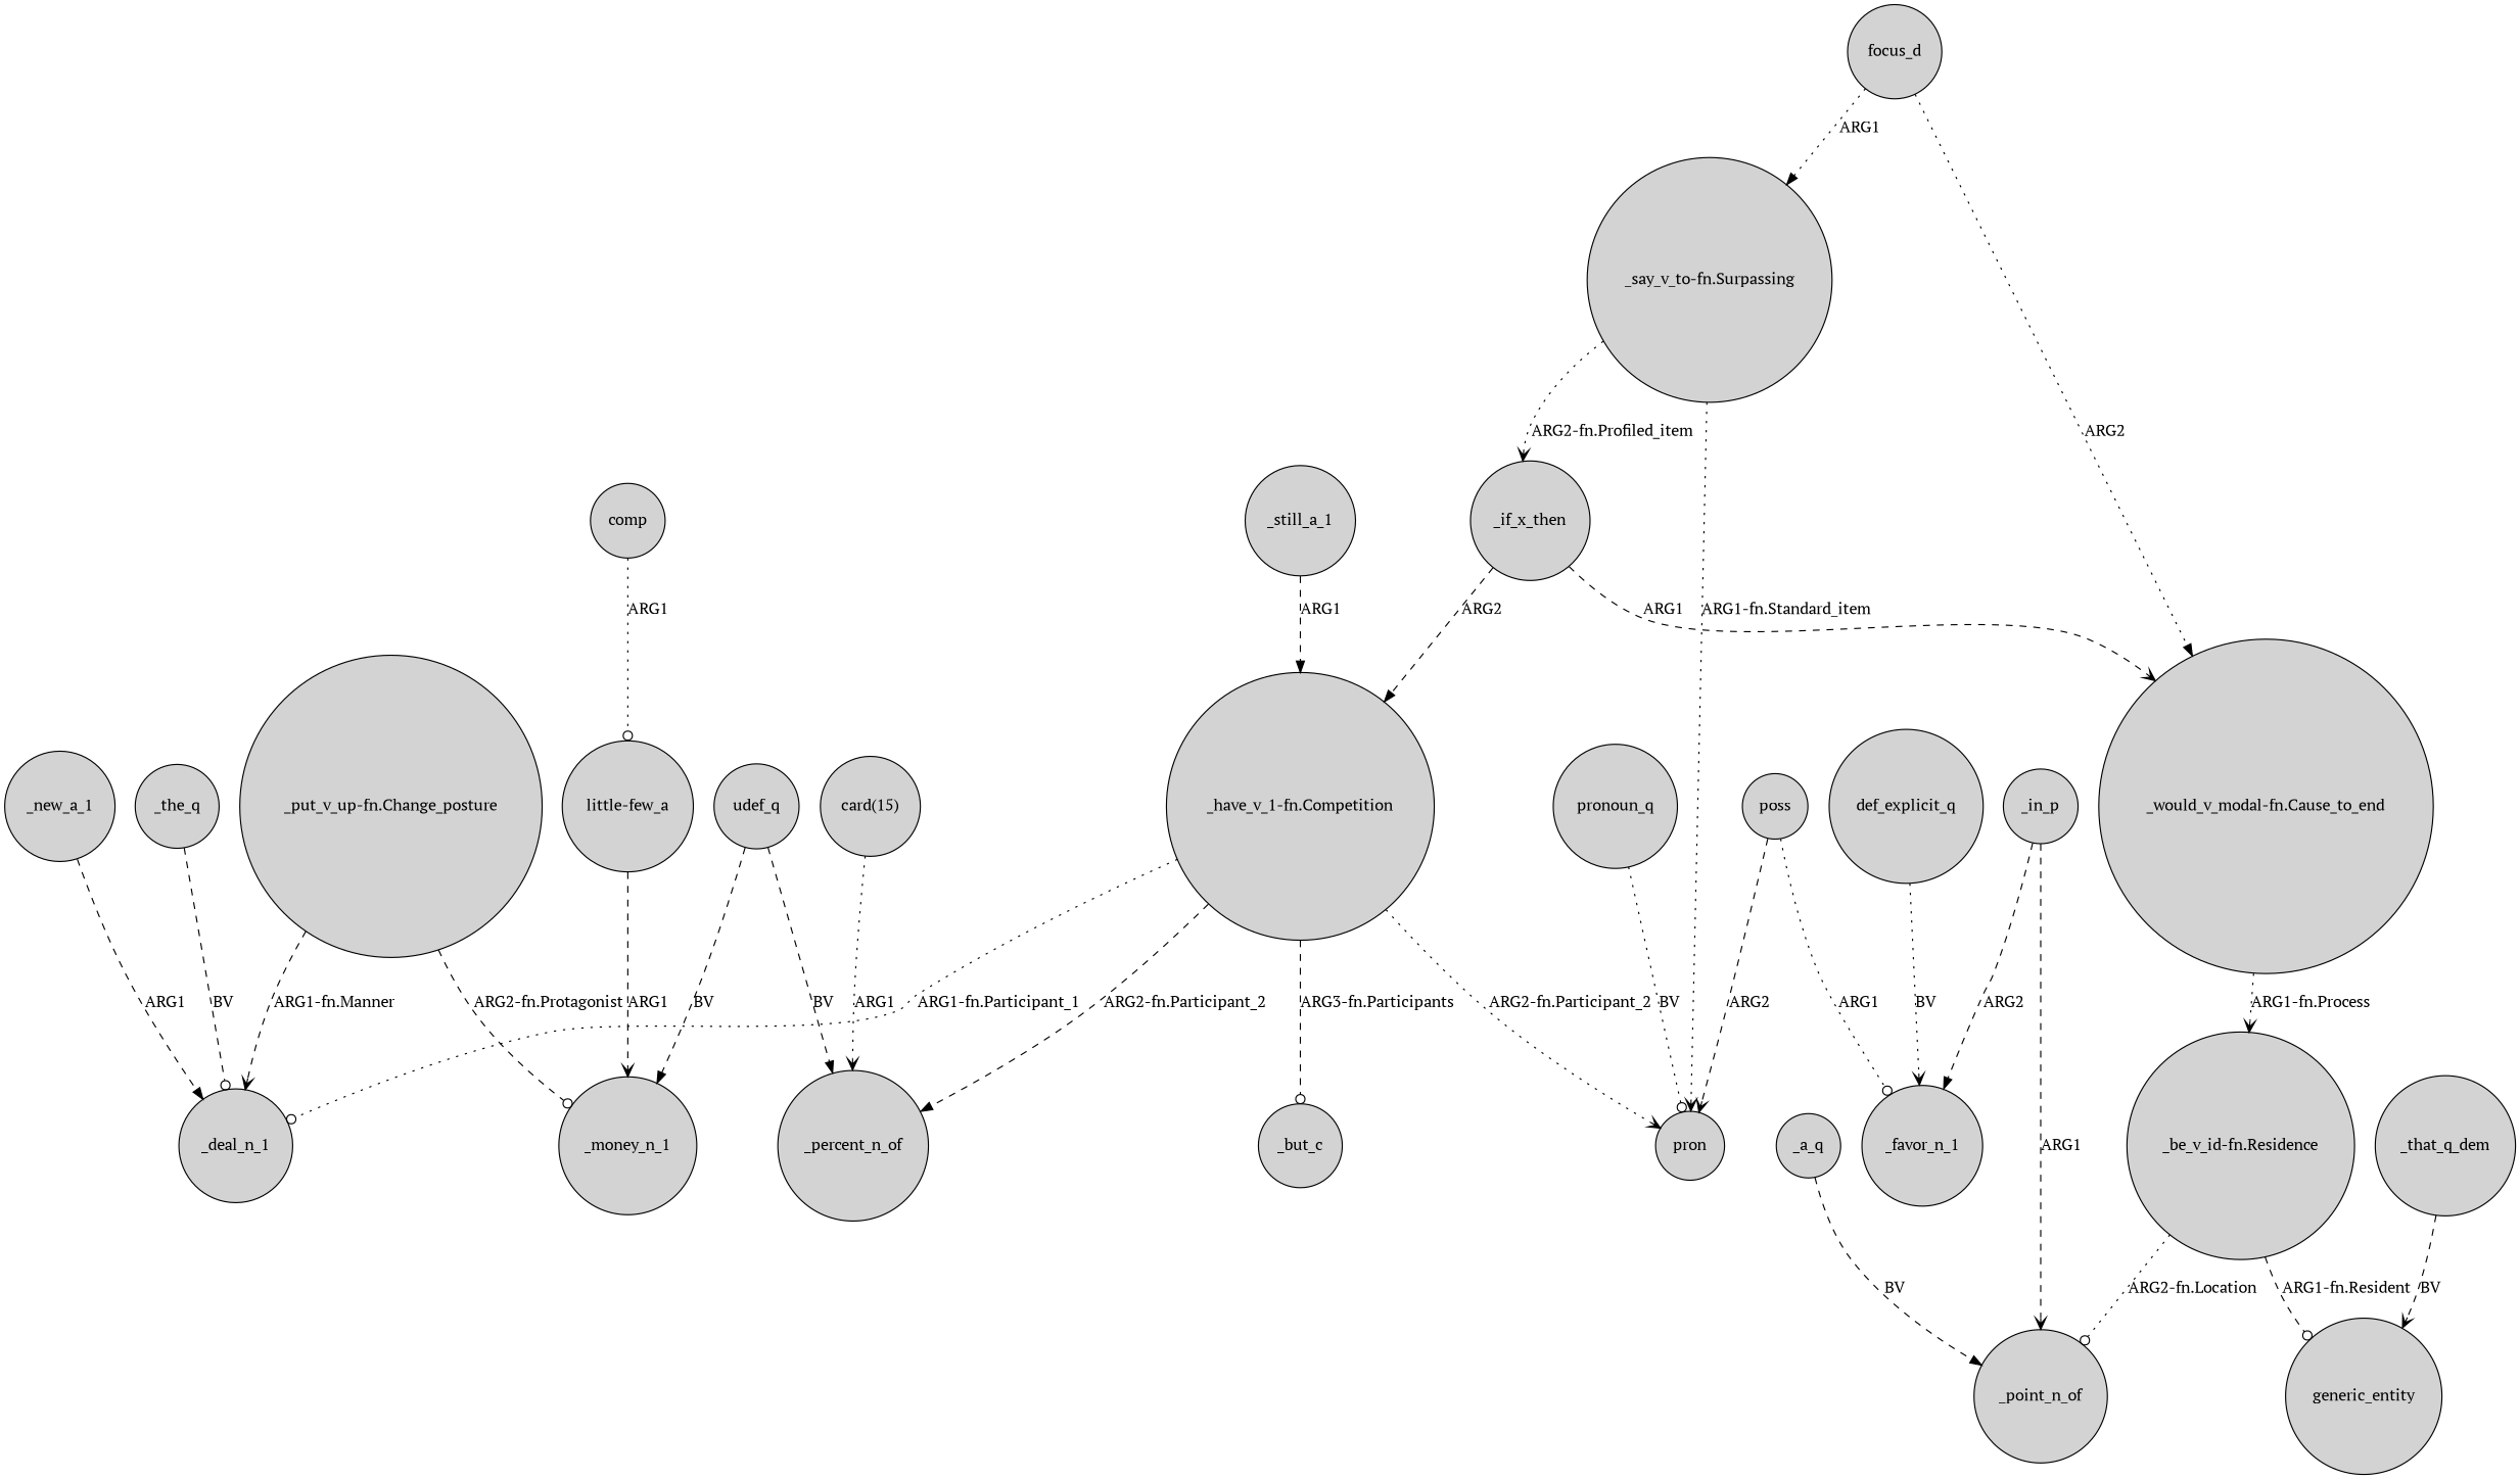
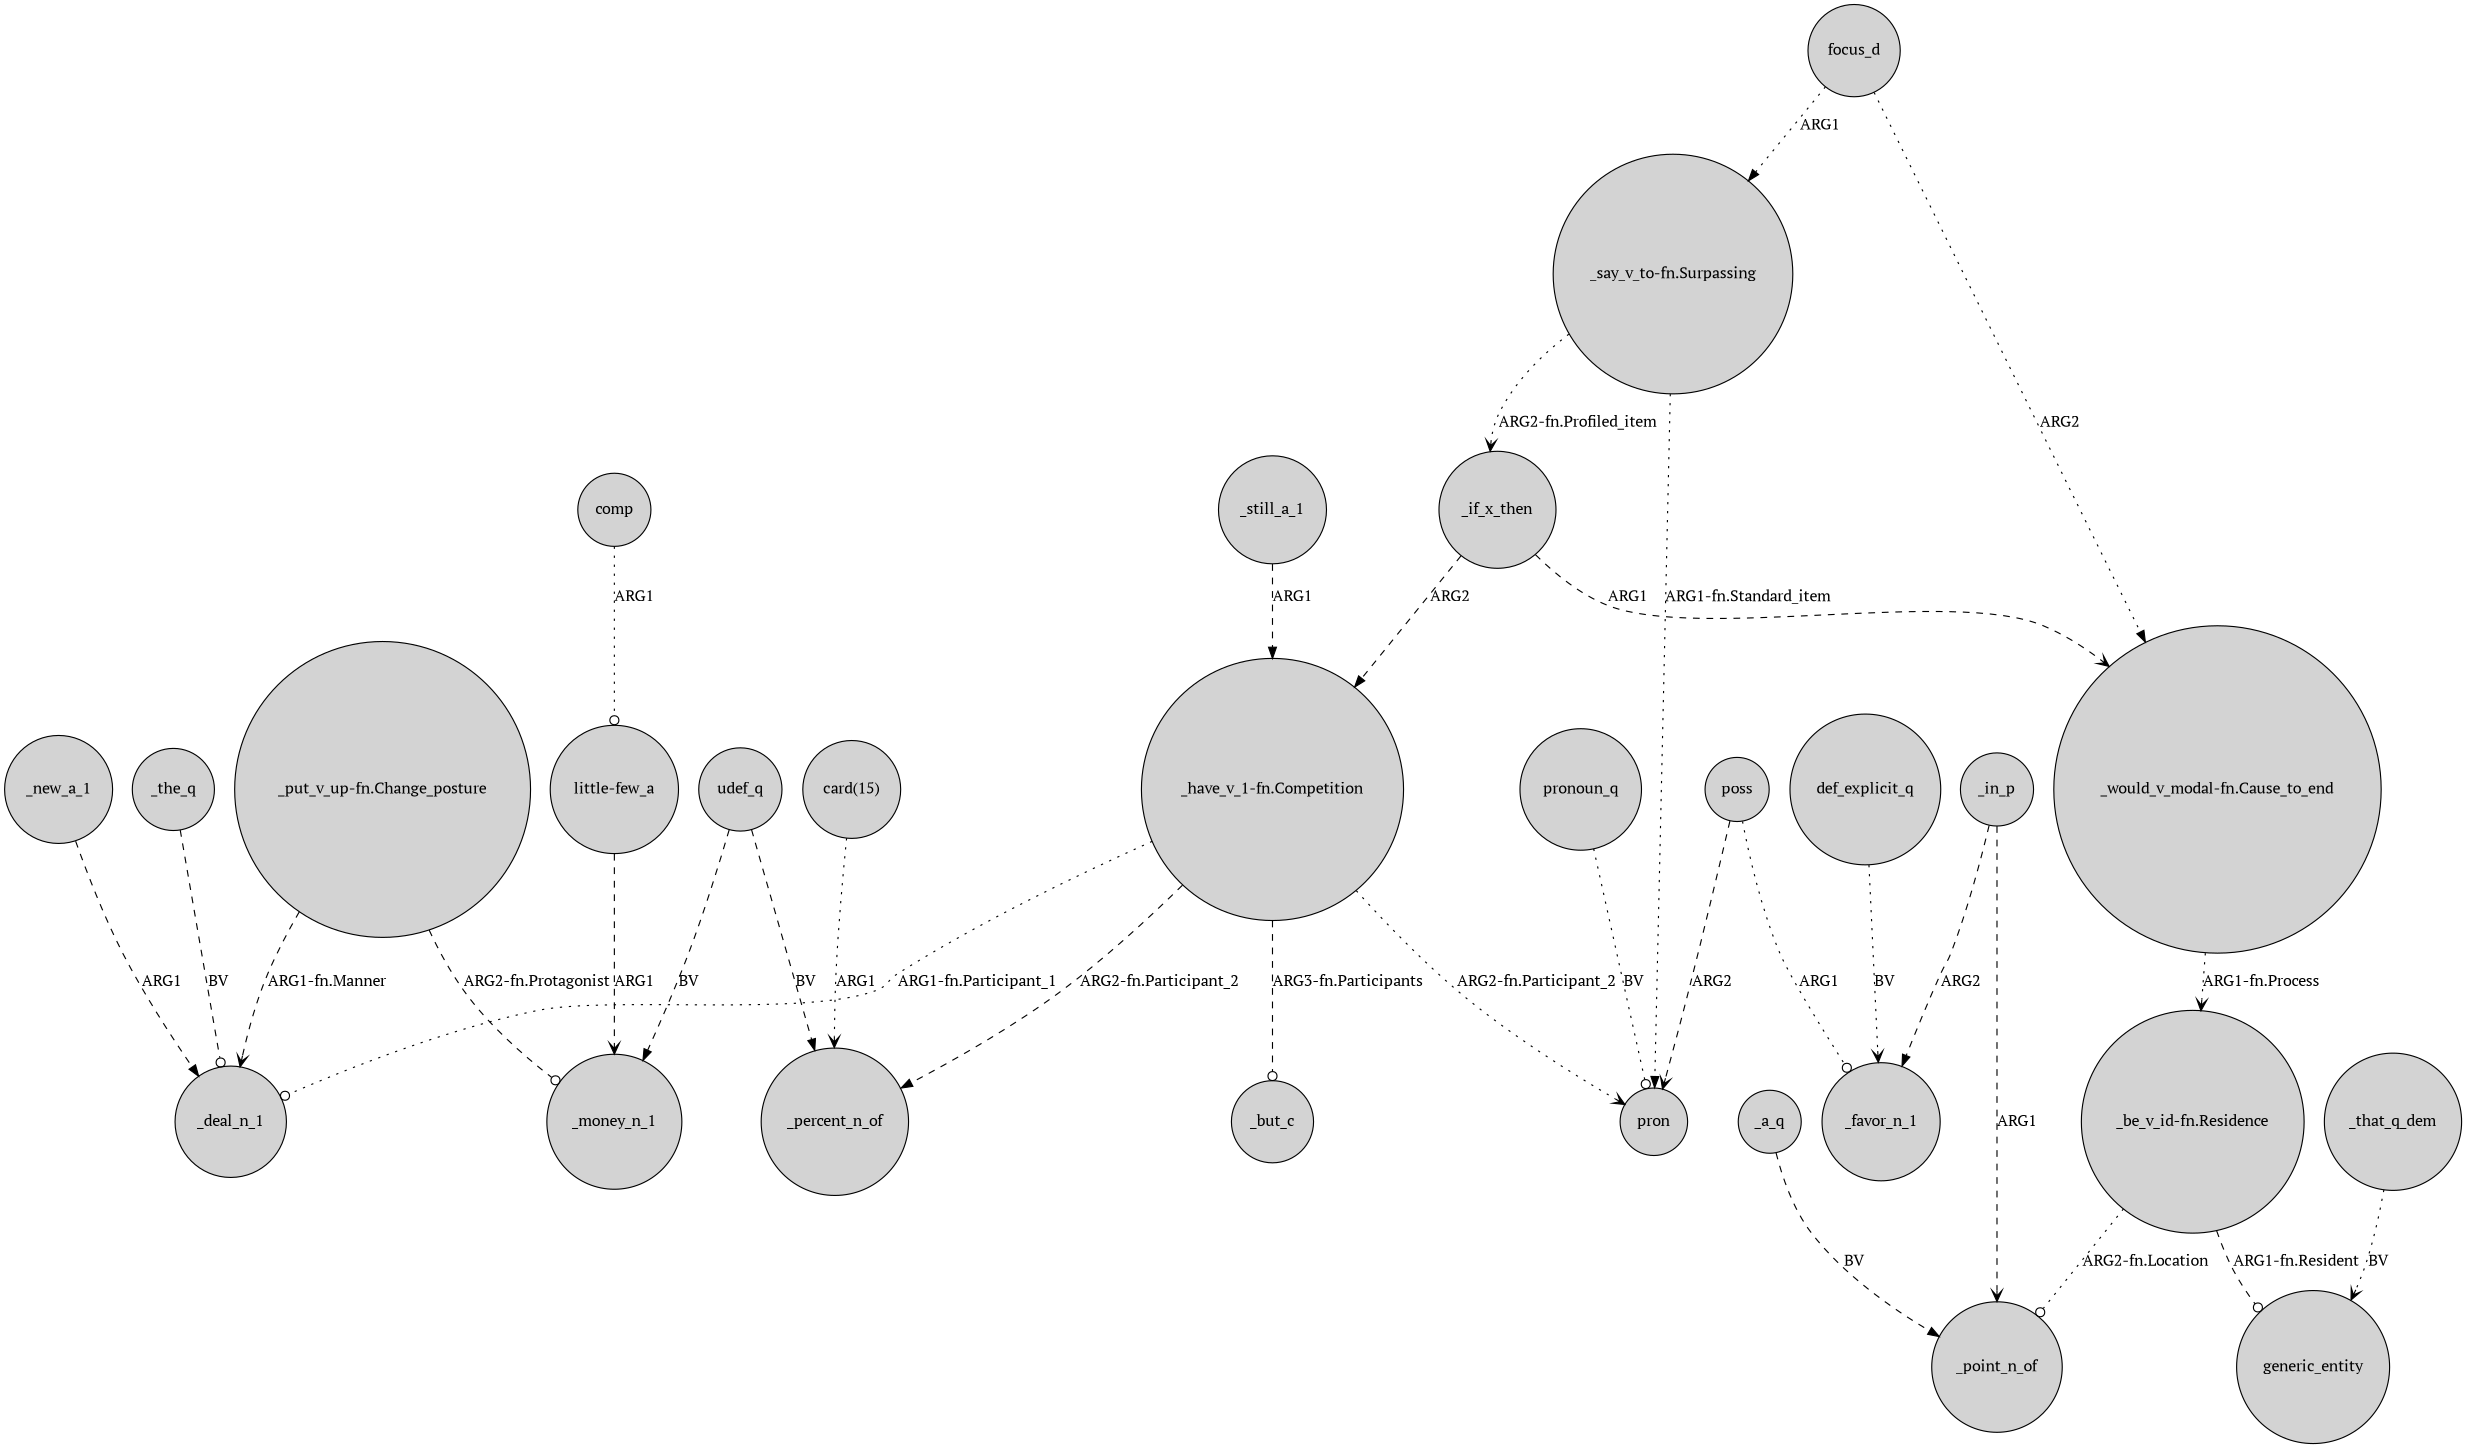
  digraph {
    fontname="PT Serif"
    node [fontname="PT Serif" shape=circle style=filled]
    edge [arrowhead=normal fontname="PT Serif" style=dashed]
    _new_a_1
    _deal_n_1
    _the_q
    "_put_v_up-fn.Change_posture"
    _money_n_1
    _a_q
    _point_n_of
    "_have_v_1-fn.Competition"
    _but_c
    pron
    _percent_n_of
    _in_p
    _favor_n_1
    focus_d
    "_would_v_modal-fn.Cause_to_end"
    "_say_v_to-fn.Surpassing"
    "_be_v_id-fn.Residence"
    _if_x_then
    generic_entity
    def_explicit_q
    poss
    _still_a_1
    pronoun_q
    udef_q
    "card(15)"
    comp
    "little-few_a"
    _that_q_dem
    _new_a_1 -> _deal_n_1 [label=ARG1]
    _the_q -> _deal_n_1 [arrowhead=odot label=BV]
    "_put_v_up-fn.Change_posture" -> _deal_n_1 [arrowhead=vee label="ARG1-fn.Manner"]
    "_put_v_up-fn.Change_posture" -> _money_n_1 [arrowhead=odot label="ARG2-fn.Protagonist"]
    _a_q -> _point_n_of [label=BV]
    "_have_v_1-fn.Competition" -> _deal_n_1 [arrowhead=odot label="ARG1-fn.Participant_1" style=dotted]
    "_have_v_1-fn.Competition" -> _but_c [arrowhead=odot label="ARG3-fn.Participants"]
    "_have_v_1-fn.Competition" -> pron [arrowhead=vee label="ARG2-fn.Participant_2" style=dotted]
    "_have_v_1-fn.Competition" -> _percent_n_of [label="ARG2-fn.Participant_2"]
    _in_p -> _point_n_of [arrowhead=vee label=ARG1]
    _in_p -> _favor_n_1 [label=ARG2]
    focus_d -> "_would_v_modal-fn.Cause_to_end" [label=ARG2 style=dotted]
    focus_d -> "_say_v_to-fn.Surpassing" [label=ARG1 style=dotted]
    "_would_v_modal-fn.Cause_to_end" -> "_be_v_id-fn.Residence" [arrowhead=vee label="ARG1-fn.Process" style=dotted]
-   "_say_v_to-fn.Surpassing" -> pron [arrowhead=vee label="ARG1-fn.Standard_item" style=dotted]
+   "_say_v_to-fn.Surpassing" -> pron [label="ARG1-fn.Standard_item" style=dotted]
    "_say_v_to-fn.Surpassing" -> _if_x_then [arrowhead=vee label="ARG2-fn.Profiled_item" style=dotted]
    "_be_v_id-fn.Residence" -> _point_n_of [arrowhead=odot label="ARG2-fn.Location" style=dotted]
    "_be_v_id-fn.Residence" -> generic_entity [arrowhead=odot label="ARG1-fn.Resident"]
    _if_x_then -> "_have_v_1-fn.Competition" [label=ARG2]
    _if_x_then -> "_would_v_modal-fn.Cause_to_end" [arrowhead=vee label=ARG1]
    def_explicit_q -> _favor_n_1 [arrowhead=vee label=BV style=dotted]
    poss -> pron [arrowhead=vee label=ARG2]
    poss -> _favor_n_1 [arrowhead=odot label=ARG1 style=dotted]
    _still_a_1 -> "_have_v_1-fn.Competition" [label=ARG1]
    pronoun_q -> pron [arrowhead=odot label=BV style=dotted]
    udef_q -> _money_n_1 [label=BV]
    udef_q -> _percent_n_of [label=BV]
    "card(15)" -> _percent_n_of [arrowhead=vee label=ARG1 style=dotted]
    comp -> "little-few_a" [arrowhead=odot label=ARG1 style=dotted]
    "little-few_a" -> _money_n_1 [arrowhead=vee label=ARG1]
-   _that_q_dem -> generic_entity [arrowhead=vee label=BV]
+   _that_q_dem -> generic_entity [arrowhead=vee label=BV style=dotted]
  }
